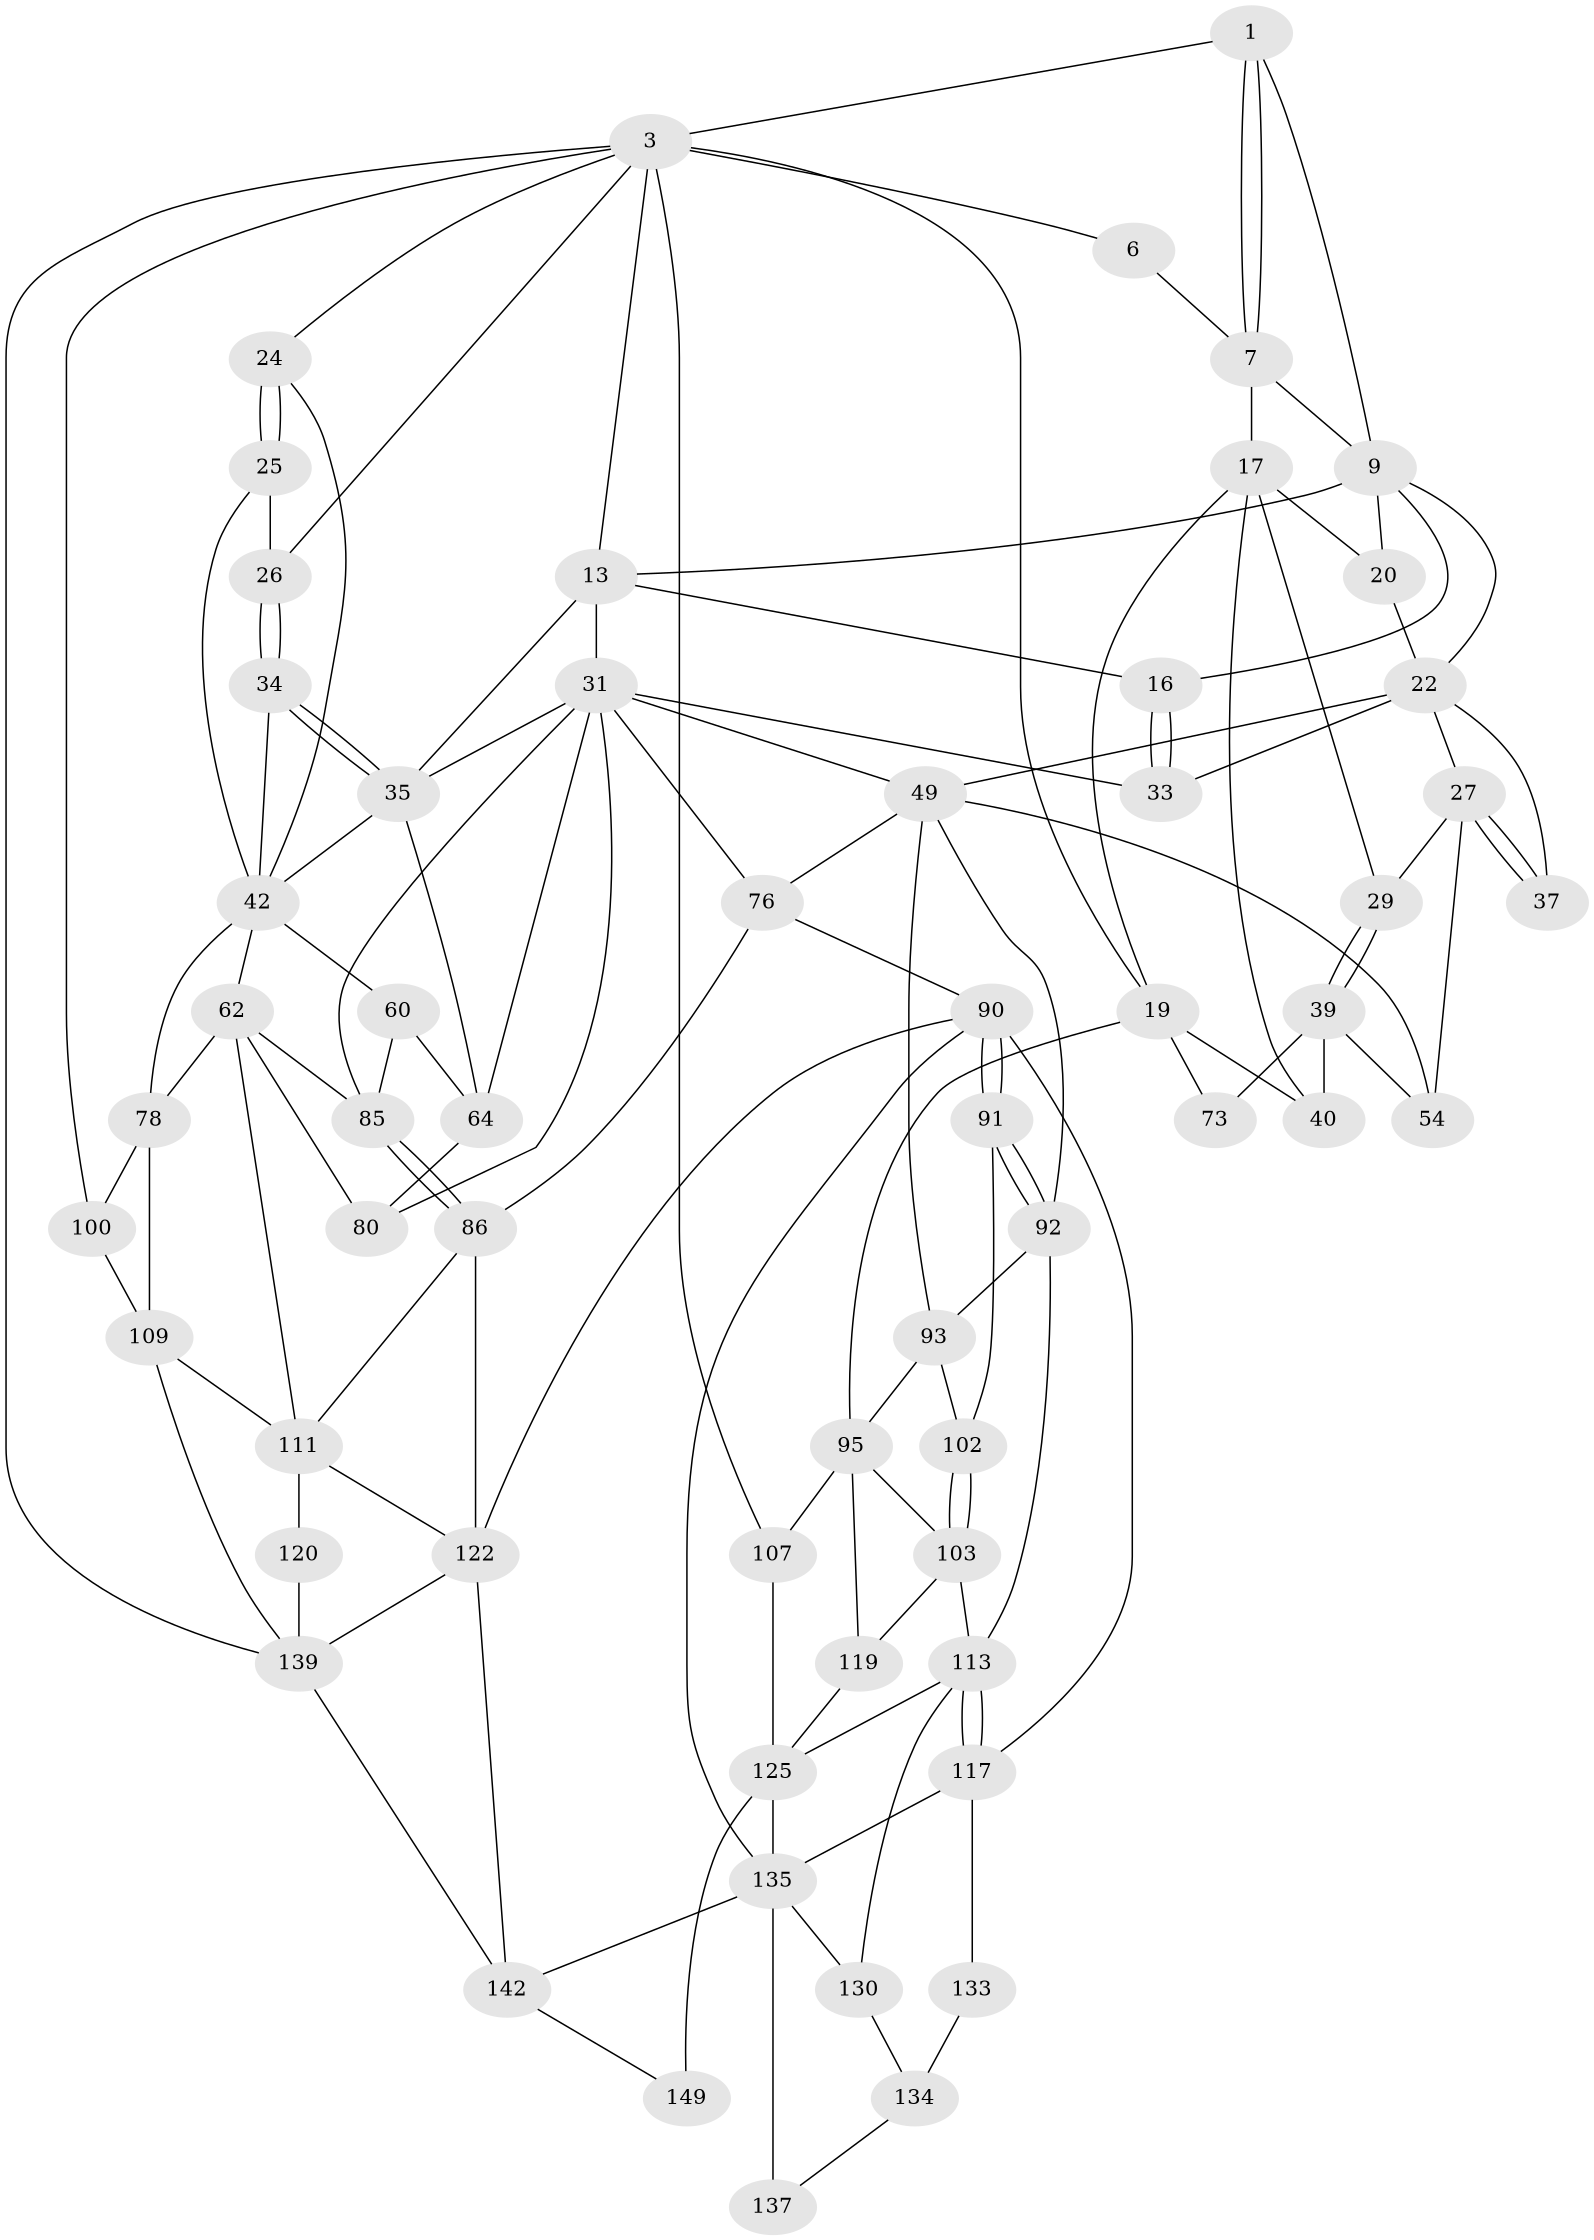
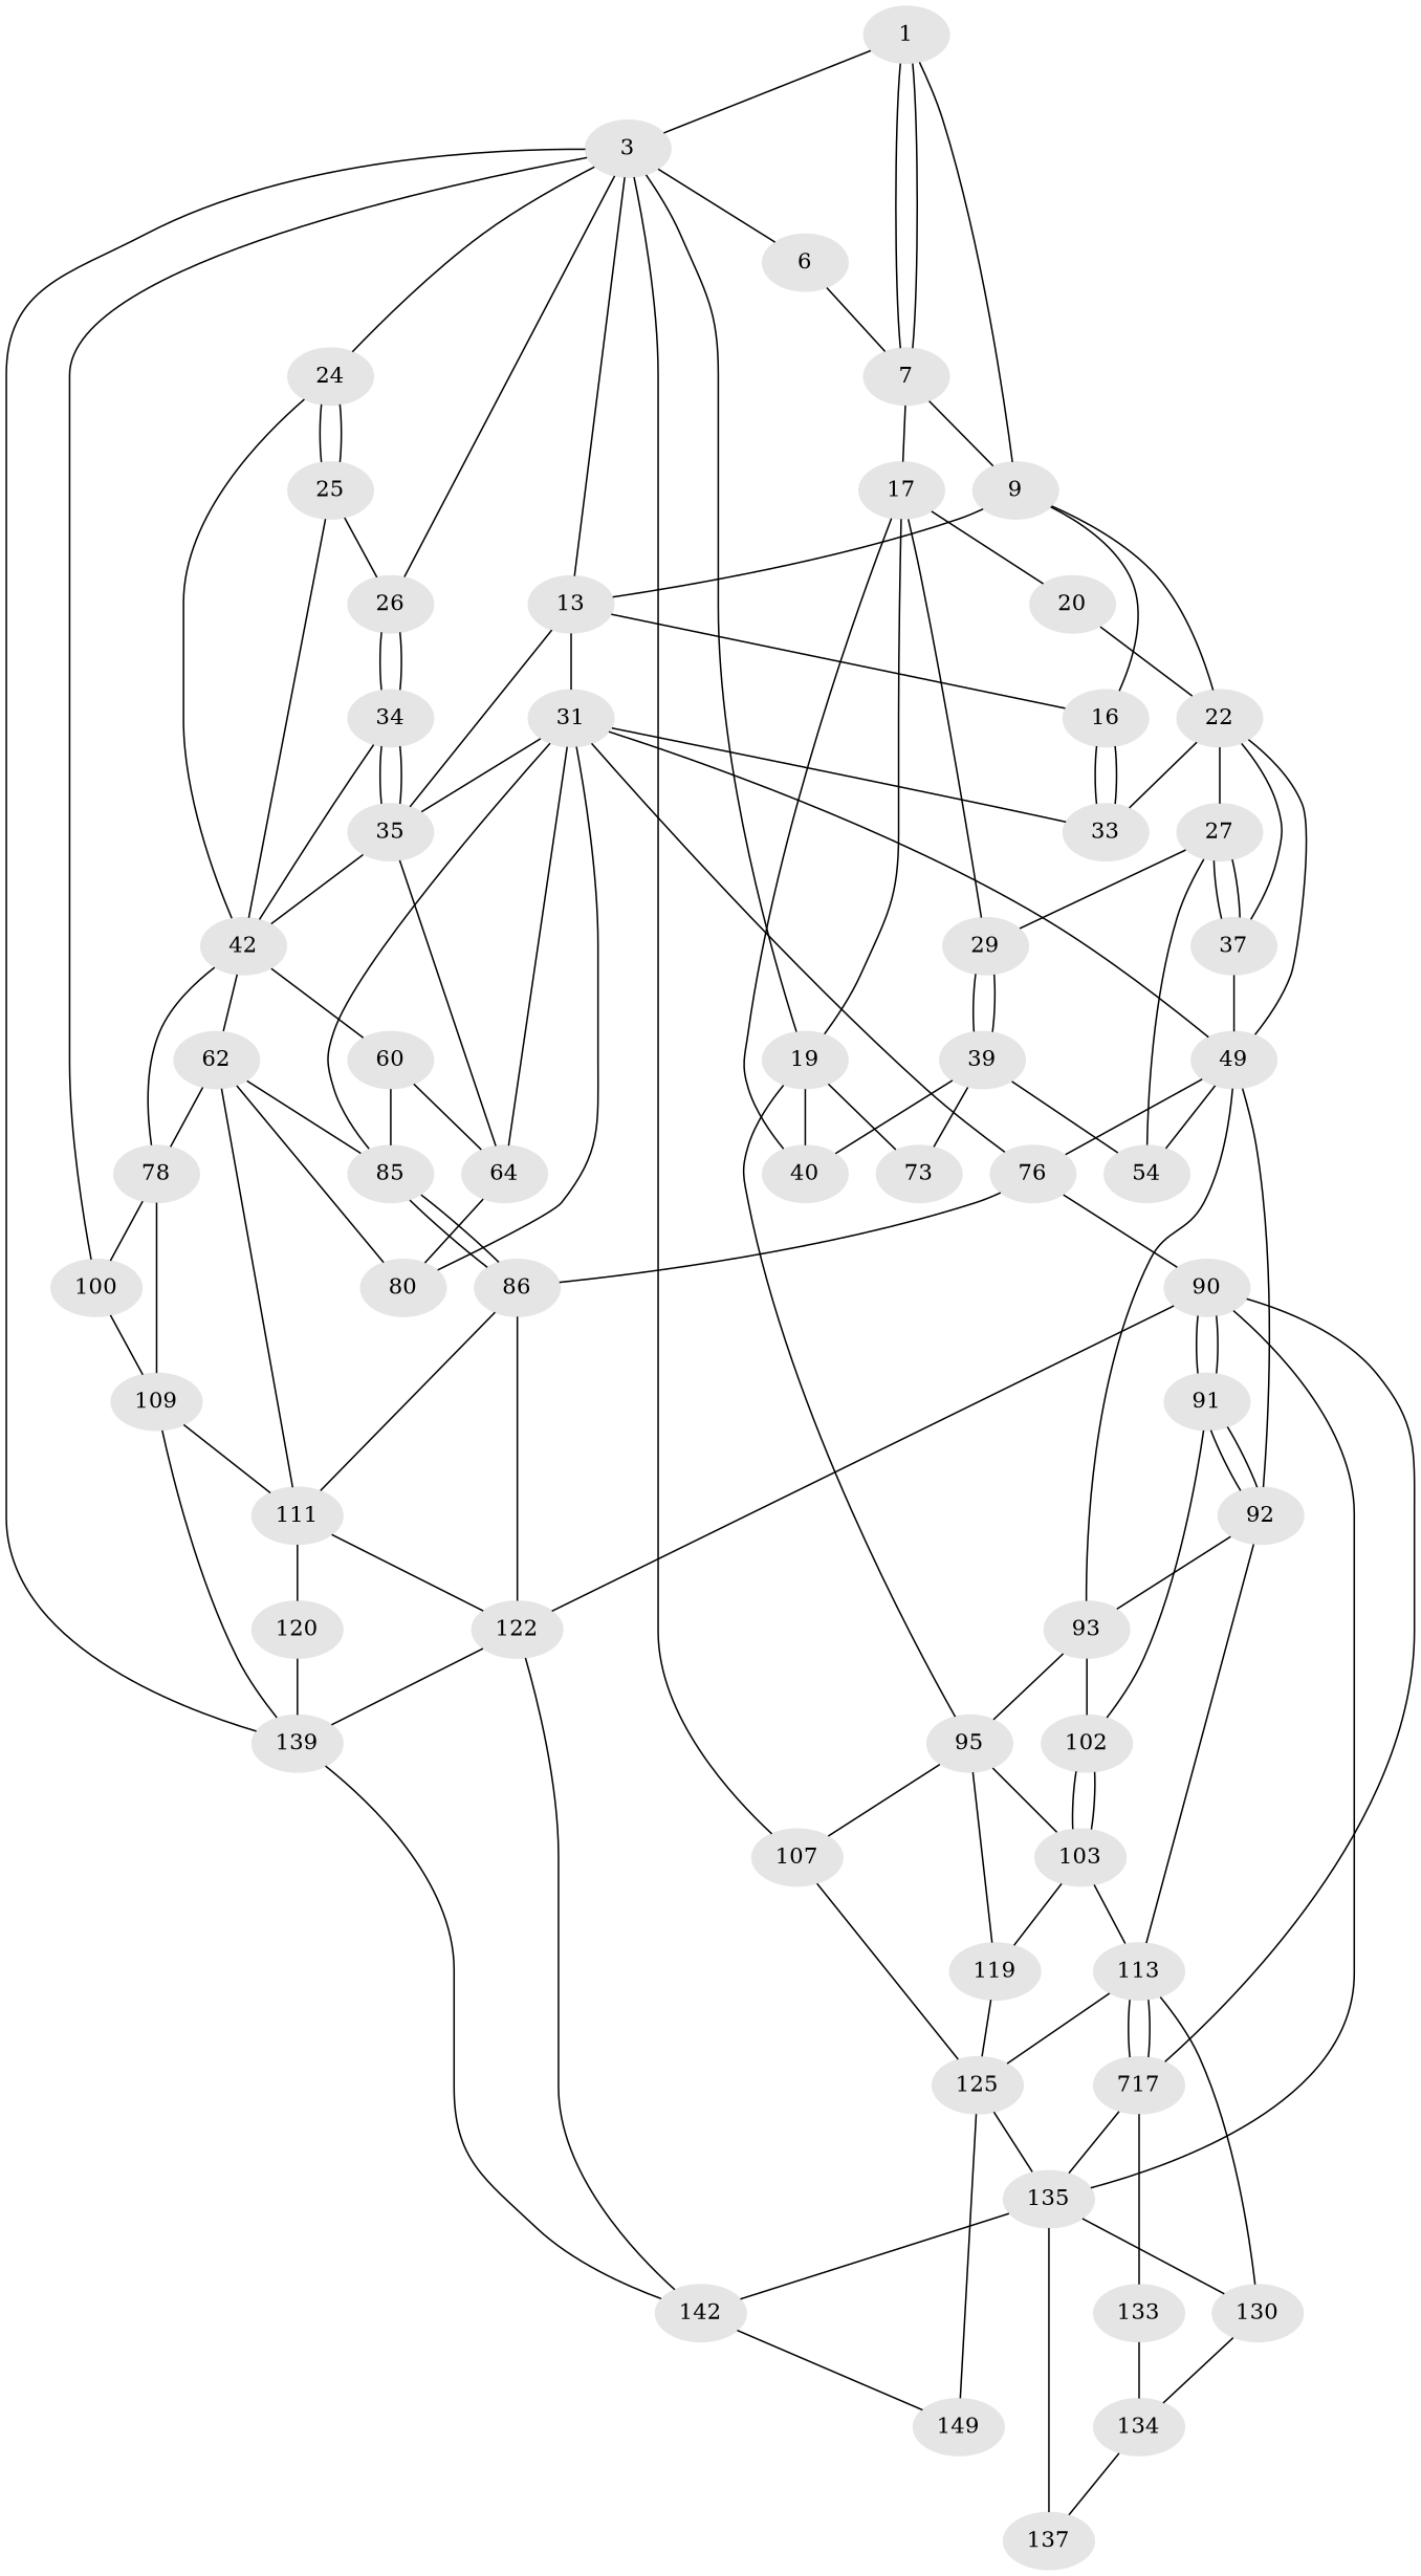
  graph {
    node [color=gray90 style=filled]
    1 [super="+2"]
    3 [super="+12+4"]
    7 [super="+8"]
    9 [super="+10"]
    6
    13 [super="+30+14"]
    19 [super="+71"]
    24 [super="+57"]
    26
    100
    107
    139 [super="+146"]
    17 [super="+18+21"]
    16
    20
    22 [super="+23+36"]
    31 [super="+32"]
    35 [super="+47"]
    40
    73 [super="+84"]
    n21 [label=95 super="+98"]
    25 [super="+41"]
    42 [super="+43"]
    34
    109 [super="+128+110"]
    125 [super="+126+131"]
    142 [super="+143"]
    29
    33
    27 [super="+28"]
    37
    49 [super="+50"]
    64 [super="+67"]
    76 [super="+77"]
    80
    85
    39 [super="+72"]
    103 [super="+104"]
    119 [super="+127"]
    54
    92
    93 [super="+96+94"]
    60 [super="+63+61"]
    62 [super="+70"]
    78 [super="+101"]
    86 [super="+87"]
    90 [super="+116"]
    111 [super="+118"]
    113 [super="+114"]
    102
    122 [super="+124"]
    120 [super="+129"]
    91 [super="+112"]
-   117 [super="+132"]
+   117 [super="+132" label=717]
    135 [super="+136+141"]
    133
    130
    137
    149
    134 [super="+138"]
    1 -- 3
    1 -- 7
    1 -- 7
    1 -- 9
    3 -- 6
    3 -- 13
    3 -- 19
    3 -- 24
    3 -- 26
    3 -- 100
    3 -- 107 [weight=2]
    3 -- 139
    7 -- 9
    7 -- 17
    9 -- 13
    9 -- 16
-   9 -- 20
    9 -- 22
    6 -- 7
    13 -- 16
    13 -- 31
    13 -- 35
    19 -- 40
    19 -- 73
    19 -- n21
    24 -- 25 [weight=2]
    24 -- 25
    24 -- 42
    26 -- 34
    26 -- 34
    100 -- 109
    107 -- 125
    139 -- 142
    17 -- 19
    17 -- 20
    17 -- 40
    17 -- 29
    16 -- 33
    16 -- 33
    20 -- 22
    22 -- 33
    22 -- 27
    22 -- 37
    22 -- 49
    31 -- 35
    31 -- 33
    31 -- 49
    31 -- 64
    31 -- 76
    31 -- 80
    31 -- 85
    35 -- 42
    35 -- 64
    n21 -- 107
    n21 -- 103
    n21 -- 119
    25 -- 26
    25 -- 42
    42 -- 60 [weight=2]
    42 -- 62 [weight=2]
    42 -- 78
    34 -- 35
    34 -- 35
    34 -- 42
    109 -- 139
    109 -- 111
    125 -- 135
    125 -- 149 [weight=2]
    142 -- 149
    29 -- 39
    29 -- 39
    27 -- 29
    27 -- 37
    27 -- 37
    27 -- 54
+   37 -- 49
    49 -- 76
    49 -- 54
    49 -- 92
    49 -- 93
    64 -- 80
    76 -- 86 [weight=2]
    76 -- 90
    85 -- 86
    85 -- 86
    39 -- 40
    39 -- 73 [weight=2]
    39 -- 54
    103 -- 119 [weight=2]
    103 -- 113
    119 -- 125
    92 -- 93
    92 -- 113
    93 -- n21
    93 -- 102
    60 -- 64
    60 -- 85 [weight=2]
    62 -- 80
    62 -- 85
    62 -- 78
    62 -- 111
    78 -- 100
    78 -- 109
    86 -- 111
    86 -- 122
    90 -- 122
    90 -- 91
    90 -- 91
    90 -- 117
    90 -- 135
    111 -- 122
    111 -- 120
    113 -- 125
    113 -- 117
    113 -- 117
    113 -- 130
    102 -- 103
    102 -- 103
    122 -- 139
    122 -- 142
    120 -- 139
    91 -- 92
    91 -- 92
    91 -- 102
    117 -- 135
    117 -- 133
    135 -- 142
    135 -- 130
    135 -- 137 [weight=2]
    133 -- 134 [weight=2]
    130 -- 134
    134 -- 137
  }
